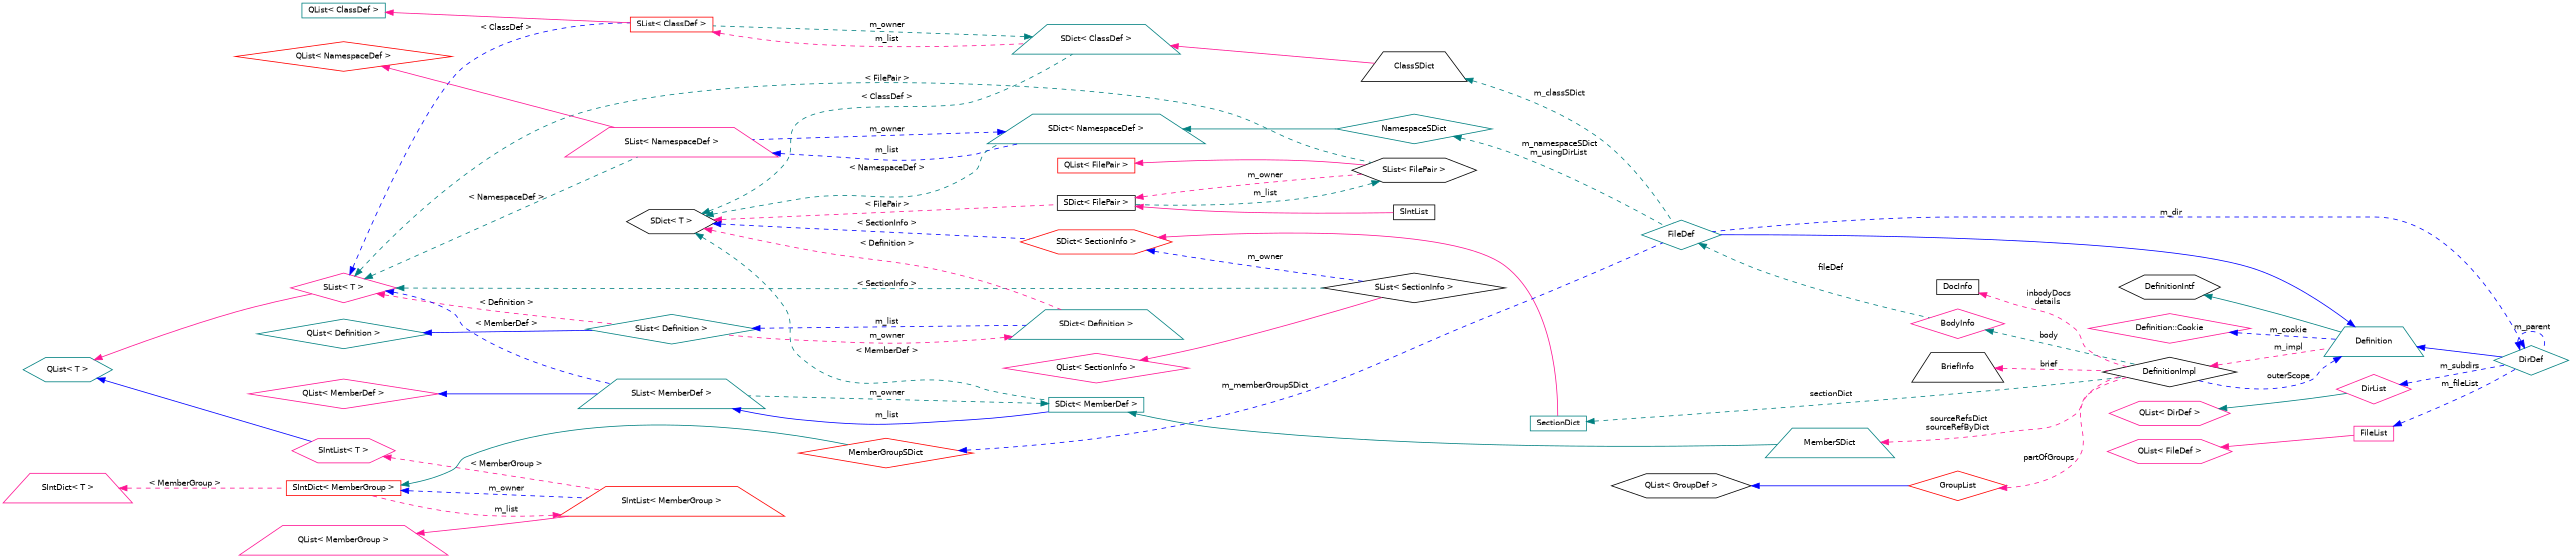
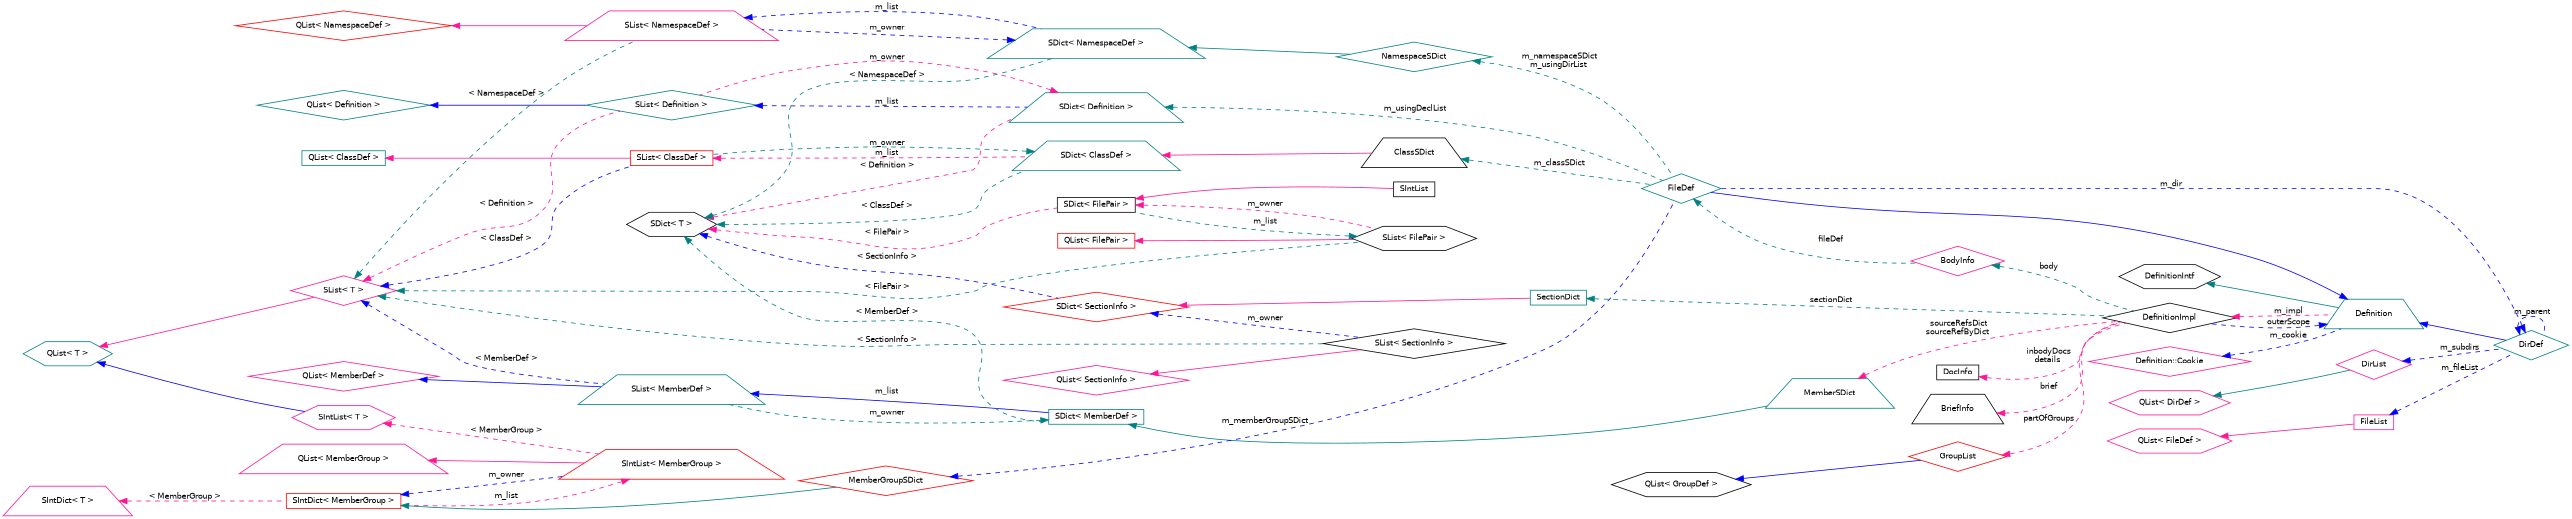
  digraph {
    fontname="DejaVu Sans"
    rankdir=LR
    node [color=teal fillcolor=white fontname="DejaVu Sans" fontsize=10 shape=diamond style=filled]
    edge [color=deeppink dir=back fontname="DejaVu Sans" fontsize=10 labelfontname=Helvetica labelfontsize=10 style=dashed]
    n1 [color=black height=0.2 label=SIntList shape=box width=0.4]
    n2 [color=black height=0.2 label="SDict\< FilePair \>" shape=box width=0.4]
    n3 [color=black height=0.2 label="SList\< FilePair \>" shape=hexagon width=0.4]
    n4 [color=red height=0.2 label="QList\< FilePair \>" shape=box width=0.4]
    n5 [color=deeppink height=0.2 label="SList\< T \>" width=0.4]
    n6 [color=black height=0.2 label="SList\< SectionInfo \>" width=0.4]
    n7 [color=red height=0.2 label="SList\< ClassDef \>" shape=box width=0.4]
    n8 [height=0.2 label="SList\< Definition \>" width=0.4]
    n9 [color=deeppink height=0.2 label="SList\< NamespaceDef \>" shape=trapezium width=0.4]
    n10 [height=0.2 label="SList\< MemberDef \>" shape=trapezium width=0.4]
    n11 [height=0.2 label="SDict\< ClassDef \>" shape=trapezium width=0.4]
    n12 [height=0.2 label="SDict\< Definition \>" shape=trapezium width=0.4]
    n13 [height=0.2 label="SDict\< NamespaceDef \>" shape=trapezium width=0.4]
    n14 [height=0.2 label="SDict\< MemberDef \>" shape=box width=0.4]
    n15 [height=0.2 label="QList\< T \>" shape=hexagon width=0.4]
    n16 [color=deeppink height=0.2 label="SIntList\< T \>" shape=hexagon width=0.4]
    n17 [color=red height=0.2 label="SIntList\< MemberGroup \>" shape=trapezium width=0.4]
    n18 [color=black height=0.2 label="SDict\< T \>" shape=hexagon width=0.4]
-   n19 [color=red height=0.2 label="SDict\< SectionInfo \>" shape=hexagon width=0.4]
+   n19 [color=red height=0.2 label="SDict\< SectionInfo \>" width=0.4]
    n20 [height=0.2 label=SectionDict shape=box width=0.4]
    n21 [color=black height=0.2 label=ClassSDict shape=trapezium width=0.4]
    n22 [height=0.2 label=FileDef width=0.4]
    n23 [height=0.2 label=NamespaceSDict width=0.4]
    n24 [height=0.2 label=MemberSDict shape=trapezium width=0.4]
    n25 [height=0.2 label=DirDef width=0.4]
    n26 [color=deeppink height=0.2 label=BodyInfo width=0.4]
    n27 [height=0.2 label=Definition shape=trapezium width=0.4]
    n28 [color=black height=0.2 label=DefinitionImpl width=0.4]
    n29 [color=black height=0.2 label=DefinitionIntf shape=hexagon width=0.4]
    n30 [color=deeppink height=0.2 label="Definition::Cookie" width=0.4]
    n31 [color=deeppink height=0.2 label="QList\< SectionInfo \>" width=0.4]
    n32 [height=0.2 label="QList\< ClassDef \>" shape=box width=0.4]
    n33 [height=0.2 label="QList\< Definition \>" width=0.4]
    n34 [color=red height=0.2 label=MemberGroupSDict width=0.4]
    n35 [color=red height=0.2 label="SIntDict\< MemberGroup \>" shape=box width=0.4]
    n36 [color=deeppink height=0.2 label="QList\< MemberGroup \>" shape=trapezium width=0.4]
    n37 [color=deeppink height=0.2 label="SIntDict\< T \>" shape=trapezium width=0.4]
    n38 [color=red height=0.2 label="QList\< NamespaceDef \>" width=0.4]
    n39 [color=deeppink height=0.2 label="QList\< MemberDef \>" width=0.4]
    n40 [color=red height=0.2 label=GroupList width=0.4]
    n41 [color=black height=0.2 label="QList\< GroupDef \>" shape=hexagon width=0.4]
    n42 [color=black height=0.2 label=DocInfo shape=box width=0.4]
    n43 [color=black height=0.2 label=BriefInfo shape=trapezium width=0.4]
    n44 [color=deeppink height=0.2 label=DirList width=0.4]
    n45 [color=deeppink height=0.2 label="QList\< DirDef \>" shape=hexagon width=0.4]
    n46 [color=deeppink height=0.2 label=FileList shape=box width=0.4]
    n47 [color=deeppink height=0.2 label="QList\< FileDef \>" shape=hexagon width=0.4]
    n2 -> n1 [style=solid]
    n2 -> n3 [label=" m_owner"]
    n3 -> n2 [color=teal label=" m_list"]
    n4 -> n3 [style=solid]
    n5 -> n3 [color=teal label=" \< FilePair \>"]
    n5 -> n6 [color=teal label=" \< SectionInfo \>"]
    n5 -> n7 [color=blue label=" \< ClassDef \>"]
    n5 -> n8 [label=" \< Definition \>"]
    n5 -> n9 [color=teal label=" \< NamespaceDef \>"]
    n5 -> n10 [color=blue label=" \< MemberDef \>"]
    n7 -> n11 [label=" m_list"]
    n8 -> n12 [color=blue label=" m_list"]
    n9 -> n13 [color=blue label=" m_list"]
    n10 -> n14 [color=blue label=" m_list" style=solid]
    n11 -> n7 [color=teal label=" m_owner"]
    n11 -> n21 [style=solid]
    n12 -> n8 [label=" m_owner"]
+   n12 -> n22 [color=teal label=" m_usingDeclList"]
    n13 -> n9 [color=blue label=" m_owner"]
    n13 -> n23 [color=teal style=solid]
    n14 -> n10 [color=teal label=" m_owner"]
    n14 -> n24 [color=teal style=solid]
    n15 -> n5 [style=solid]
    n15 -> n16 [color=blue style=solid]
    n16 -> n17 [label=" \< MemberGroup \>"]
    n17 -> n35 [label=" m_list"]
    n18 -> n2 [label=" \< FilePair \>"]
    n18 -> n11 [color=teal label=" \< ClassDef \>"]
    n18 -> n12 [label=" \< Definition \>"]
    n18 -> n13 [color=teal label=" \< NamespaceDef \>"]
    n18 -> n14 [color=teal label=" \< MemberDef \>"]
    n18 -> n19 [color=blue label=" \< SectionInfo \>"]
    n19 -> n6 [color=blue label=" m_owner"]
    n19 -> n20 [style=solid]
    n20 -> n28 [color=teal label=" sectionDict"]
    n21 -> n22 [color=teal label=" m_classSDict"]
    n22 -> n26 [color=teal label=" fileDef"]
    n23 -> n22 [color=teal label=" m_namespaceSDict\nm_usingDirList"]
    n24 -> n28 [label=" sourceRefsDict\nsourceRefByDict"]
    n25 -> n22 [color=blue label=" m_dir"]
    n25 -> n25 [color=blue label=" m_parent"]
    n26 -> n28 [color=teal label=" body"]
    n27 -> n22 [color=blue style=solid]
    n27 -> n25 [color=blue style=solid]
    n27 -> n28 [color=blue label=" outerScope"]
    n28 -> n27 [label=" m_impl"]
    n29 -> n27 [color=teal style=solid]
    n30 -> n27 [color=blue label=" m_cookie"]
    n31 -> n6 [style=solid]
    n32 -> n7 [style=solid]
    n33 -> n8 [color=blue style=solid]
    n34 -> n22 [color=blue label=" m_memberGroupSDict"]
    n35 -> n17 [color=blue label=" m_owner"]
    n35 -> n34 [color=teal style=solid]
    n36 -> n17 [style=solid]
    n37 -> n35 [label=" \< MemberGroup \>"]
    n38 -> n9 [style=solid]
    n39 -> n10 [color=blue style=solid]
    n40 -> n28 [label=" partOfGroups"]
    n41 -> n40 [color=blue style=solid]
    n42 -> n28 [label=" inbodyDocs\ndetails"]
    n43 -> n28 [label=" brief"]
    n44 -> n25 [color=blue label=" m_subdirs"]
    n45 -> n44 [color=teal style=solid]
    n46 -> n25 [color=blue label=" m_fileList"]
    n47 -> n46 [style=solid]
  }
